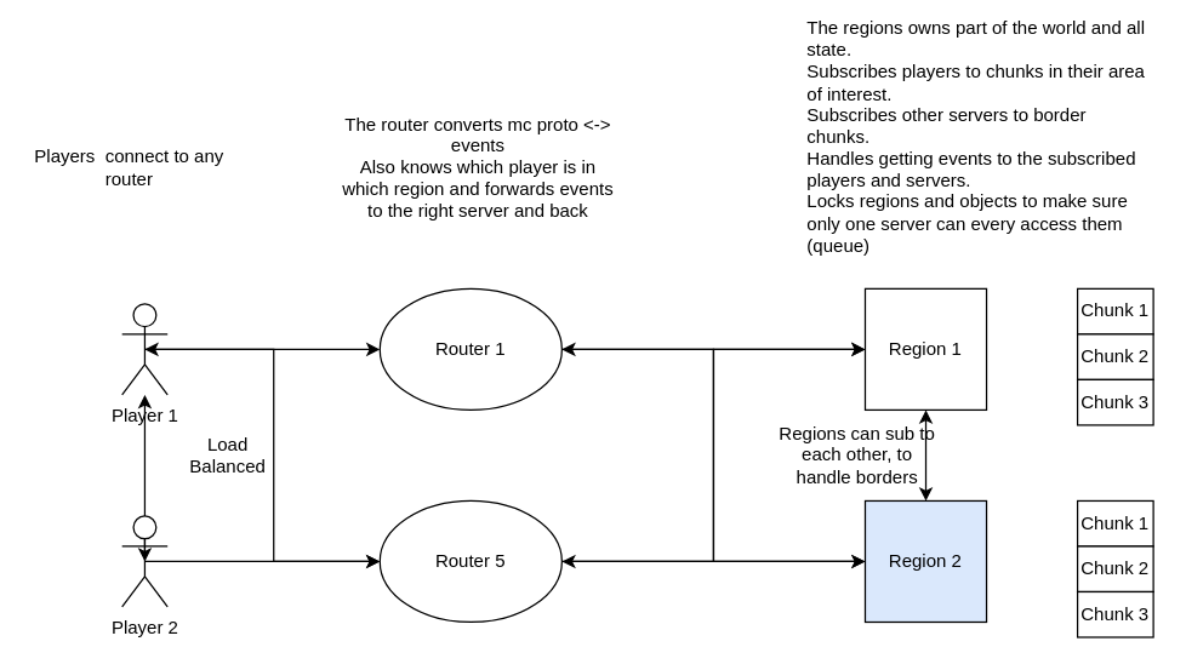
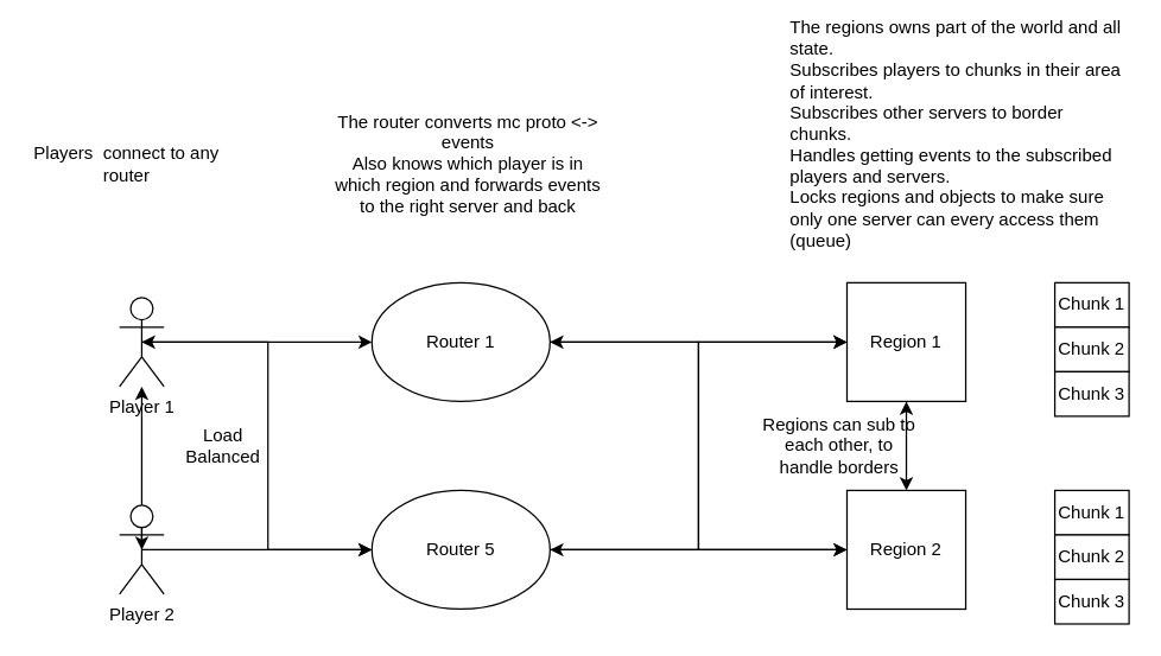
  <mxCell id="0" />
  <mxCell id="1" parent="0" />
  <mxCell id="2" style="edgeStyle=orthogonalEdgeStyle;rounded=0;orthogonalLoop=1;jettySize=auto;html=1;exitX=0.5;exitY=0.5;exitDx=0;exitDy=0;exitPerimeter=0;entryX=0;entryY=0.5;entryDx=0;entryDy=0;" parent="1" source="4" target="10" edge="1"><mxGeometry relative="1" as="geometry" /></mxCell>
  <mxCell id="3" style="edgeStyle=orthogonalEdgeStyle;rounded=0;orthogonalLoop=1;jettySize=auto;html=1;exitX=0.5;exitY=0.5;exitDx=0;exitDy=0;exitPerimeter=0;entryX=0;entryY=0.5;entryDx=0;entryDy=0;startArrow=classic;startFill=1;" parent="1" source="4" target="13" edge="1"><mxGeometry relative="1" as="geometry" /></mxCell>
  <mxCell id="4" value="Player 1" style="shape=umlActor;verticalLabelPosition=bottom;verticalAlign=top;html=1;outlineConnect=0;" parent="1" vertex="1"><mxGeometry x="80" y="200" width="30" height="60" as="geometry" /></mxCell>
  <mxCell id="5" style="edgeStyle=orthogonalEdgeStyle;rounded=0;orthogonalLoop=1;jettySize=auto;html=1;exitX=0.5;exitY=0.5;exitDx=0;exitDy=0;exitPerimeter=0;entryX=0;entryY=0.5;entryDx=0;entryDy=0;" parent="1" source="7" target="13" edge="1"><mxGeometry relative="1" as="geometry" /></mxCell>
  <mxCell id="6" style="edgeStyle=orthogonalEdgeStyle;rounded=0;orthogonalLoop=1;jettySize=auto;html=1;exitX=0.5;exitY=0.5;exitDx=0;exitDy=0;exitPerimeter=0;startArrow=classic;startFill=1;" parent="1" source="7" target="4" edge="1"><mxGeometry relative="1" as="geometry" /></mxCell>
  <mxCell id="7" value="Player 2" style="shape=umlActor;verticalLabelPosition=bottom;verticalAlign=top;html=1;outlineConnect=0;" parent="1" vertex="1"><mxGeometry x="80" y="340" width="30" height="60" as="geometry" /></mxCell>
  <mxCell id="8" style="edgeStyle=orthogonalEdgeStyle;rounded=0;orthogonalLoop=1;jettySize=auto;html=1;entryX=0;entryY=0.5;entryDx=0;entryDy=0;" parent="1" source="10" target="17" edge="1"><mxGeometry relative="1" as="geometry" /></mxCell>
  <mxCell id="9" style="edgeStyle=orthogonalEdgeStyle;rounded=0;orthogonalLoop=1;jettySize=auto;html=1;startArrow=classic;startFill=1;" parent="1" source="10" target="16" edge="1"><mxGeometry relative="1" as="geometry" /></mxCell>
  <mxCell id="10" value="Router 1" style="ellipse;whiteSpace=wrap;html=1;" parent="1" vertex="1"><mxGeometry x="250" y="190" width="120" height="80" as="geometry" /></mxCell>
  <mxCell id="11" style="edgeStyle=orthogonalEdgeStyle;rounded=0;orthogonalLoop=1;jettySize=auto;html=1;entryX=0;entryY=0.5;entryDx=0;entryDy=0;" parent="1" source="13" target="16" edge="1"><mxGeometry relative="1" as="geometry" /></mxCell>
  <mxCell id="12" style="edgeStyle=orthogonalEdgeStyle;rounded=0;orthogonalLoop=1;jettySize=auto;html=1;startArrow=classic;startFill=1;" parent="1" source="13" target="17" edge="1"><mxGeometry relative="1" as="geometry" /></mxCell>
  <mxCell id="13" value="Router 5" style="ellipse;whiteSpace=wrap;html=1;" parent="1" vertex="1"><mxGeometry x="250" y="330" width="120" height="80" as="geometry" /></mxCell>
  <mxCell id="14" value="Load Balanced" style="text;html=1;strokeColor=none;fillColor=none;align=center;verticalAlign=middle;whiteSpace=wrap;rounded=0;" parent="1" vertex="1"><mxGeometry x="130" y="290" width="40" height="20" as="geometry" /></mxCell>
  <mxCell id="15" style="edgeStyle=orthogonalEdgeStyle;rounded=0;orthogonalLoop=1;jettySize=auto;html=1;exitX=0.5;exitY=1;exitDx=0;exitDy=0;entryX=0.5;entryY=0;entryDx=0;entryDy=0;startArrow=classic;startFill=1;" parent="1" source="16" target="17" edge="1"><mxGeometry relative="1" as="geometry" /></mxCell>
  <mxCell id="16" value="Region 1" style="whiteSpace=wrap;html=1;aspect=fixed;" parent="1" vertex="1"><mxGeometry x="570" y="190" width="80" height="80" as="geometry" /></mxCell>
- <mxCell id="17" value="Region 2" style="whiteSpace=wrap;html=1;aspect=fixed;fillColor=#dae8fc;" parent="1" vertex="1"><mxGeometry x="570" y="330" width="80" height="80" as="geometry" /></mxCell>
+ <mxCell id="17" value="Region 2" style="whiteSpace=wrap;html=1;aspect=fixed;" parent="1" vertex="1"><mxGeometry x="570" y="330" width="80" height="80" as="geometry" /></mxCell>
  <mxCell id="18" value="Chunk 1" style="rounded=0;whiteSpace=wrap;html=1;" parent="1" vertex="1"><mxGeometry x="710" y="190" width="50" height="30" as="geometry" /></mxCell>
  <mxCell id="19" value="Chunk 2" style="rounded=0;whiteSpace=wrap;html=1;" parent="1" vertex="1"><mxGeometry x="710" y="220" width="50" height="30" as="geometry" /></mxCell>
  <mxCell id="20" value="Chunk 3" style="rounded=0;whiteSpace=wrap;html=1;" parent="1" vertex="1"><mxGeometry x="710" y="250" width="50" height="30" as="geometry" /></mxCell>
  <mxCell id="21" value="Chunk 1" style="rounded=0;whiteSpace=wrap;html=1;" parent="1" vertex="1"><mxGeometry x="710" y="330" width="50" height="30" as="geometry" /></mxCell>
  <mxCell id="22" value="Chunk 2" style="rounded=0;whiteSpace=wrap;html=1;" parent="1" vertex="1"><mxGeometry x="710" y="360" width="50" height="30" as="geometry" /></mxCell>
  <mxCell id="23" value="Chunk 3" style="rounded=0;whiteSpace=wrap;html=1;" parent="1" vertex="1"><mxGeometry x="710" y="390" width="50" height="30" as="geometry" /></mxCell>
  <mxCell id="24" value="Players&amp;nbsp; connect to any router" style="text;html=1;strokeColor=none;fillColor=none;align=center;verticalAlign=middle;whiteSpace=wrap;rounded=0;" parent="1" vertex="1"><mxGeometry x="20" y="90" width="130" height="40" as="geometry" /></mxCell>
  <mxCell id="25" value="The router converts mc proto &amp;lt;-&amp;gt; events&lt;br&gt;Also knows which player is in which region and forwards events to the right server and back" style="text;html=1;strokeColor=none;fillColor=none;align=center;verticalAlign=middle;whiteSpace=wrap;rounded=0;" parent="1" vertex="1"><mxGeometry x="220" y="90" width="190" height="40" as="geometry" /></mxCell>
  <mxCell id="26" value="The regions owns part of the world and all state. &lt;br&gt;Subscribes players to chunks in their area of interest.&amp;nbsp;&amp;nbsp;&lt;br&gt;Subscribes other servers to border chunks.&lt;br&gt;Handles getting events to the subscribed players and servers.&lt;br&gt;Locks regions and objects to make sure only one server can every access them (queue)" style="text;html=1;strokeColor=none;fillColor=none;align=left;verticalAlign=middle;whiteSpace=wrap;rounded=0;" parent="1" vertex="1"><mxGeometry x="530" y="20" width="230" height="140" as="geometry" /></mxCell>
  <mxCell id="27" value="Regions can sub to each other, to handle borders" style="text;html=1;strokeColor=none;fillColor=none;align=center;verticalAlign=middle;whiteSpace=wrap;rounded=0;" parent="1" vertex="1"><mxGeometry x="510" y="290" width="110" height="20" as="geometry" /></mxCell>
